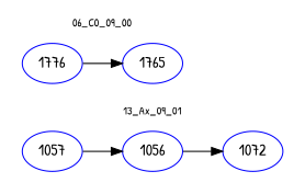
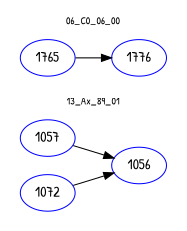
  digraph {
    fontname="Patrick Hand"
    rankdir=LR
    node [color=blue fontname="Patrick Hand"]
    edge [color=black fontname="Patrick Hand"]
    n1 [label=1057]
    n2 [label=1056]
    n3 [label=1072]
    n4 [label=1776]
    n5 [label=1765]
    subgraph cluster_1 {
      color=white
      fontsize=10
-     label="13_Ax_09_01"
+     label="13_Ax_89_01"
      n1
      n2
      n3
    }
    subgraph cluster_2 {
      color=white
      fontsize=10
-     label="06_C0_09_00"
+     label="06_C0_06_00"
      n4
      n5
    }
    n1 -> n2
-   n2 -> n3
-   n4 -> n5
+   n3 -> n2
+   n5 -> n4
  }
